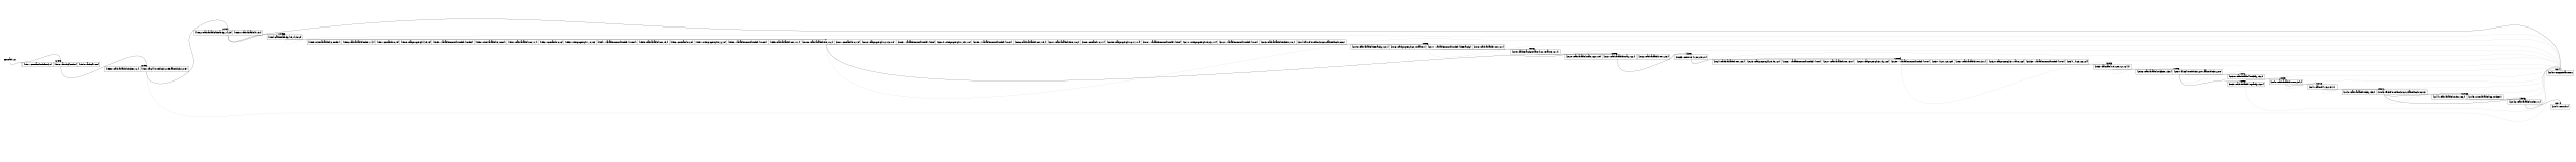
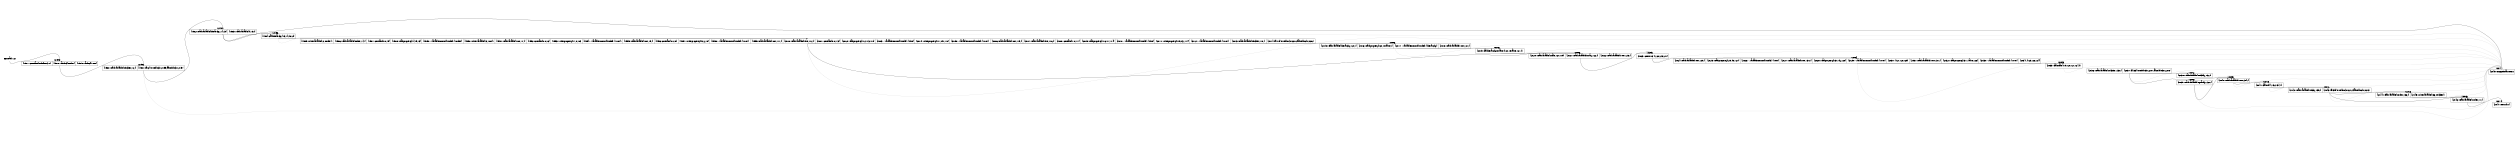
  digraph {
    rankdir=LR
    node [shape=record]
    edge [headport=n tailport=s]
    n1 [label=BB_read1121 shape=none]
    n2 [label="{41977: constant[undefined,v1]|41978: vardecl['nodes']|41979: vardecl['root']}"]
    n3 [label="{41980: read-variable['stickies',v2,-]|41981: if[v2](true-block:12199,false-block:12197)}"]
    n4 [label="{41982: read-variable['hierarchy',v4,v3]|41983: read-variable['d',v5,-]}"]
    n5 [label="{42048: exceptional-return}"]
    n6 [label="{41985: write-variable[v2,'nodes']*|41986: read-variable['nodes',v4,-]|41987: constant[0.0,v5]|41988: read-property[v4,v5,v3]|41989: \<variable-non-null-undef\>['nodes']|41990: write-variable[v3,'root']*|41991: read-variable['root',v7,-]|41992: constant[0.0,v6]|41993: write-property[v7,'x',v6]|41994: \<variable-non-null-undef\>['root']*|41995: read-variable['root',v9,-]|41996: constant[0.0,v8]|41997: write-property[v9,'y',v8]|41998: \<variable-non-null-undef\>['root']*|41999: read-variable['root',v11,-]|42000: read-variable['size',v12,-]|42001: constant[0.0,v13]|42002: read-property[v12,v13,v10]|42003: \<variable-non-null-undef\>['size']|42004: write-property[v11,'dx',v10]|42005: \<variable-non-null-undef\>['root']*|42006: read-variable['root',v15,-]|42007: read-variable['size',v16,-]|42008: constant[1.0,v17]|42009: read-property[v16,v17,v14]|42010: \<variable-non-null-undef\>['size']|42011: write-property[v15,'dy',v14]|42012: \<variable-non-null-undef\>['root']*|42013: read-variable['stickies',v18,-]|42014: if[v18](true-block:12200,false-block:12202)}"]
    n7 [label="{42015: read-variable['hierarchy',v20,-]|42016: read-property[v20,'revalue',-]|42017: \<variable-non-null-undef\>['hierarchy']|42018: read-variable['root',v21,-]}"]
    n8 [label="{42020: read-variable['scale',v20,v19]|42021: read-variable['Array',v22,-]|42022: read-variable['root',v23,-]}"]
    n9 [label="{41984: call-hierarchy [v3,v4,v5,v2]}"]
    n10 [label="{42019: call-hierarchy.revalue [v20,'revalue',v21,-]*}"]
    n11 [label="{42023: construct [-,v22,v23,v21]}"]
    n12 [label="{42024: read-variable['root',v29,-]|42025: read-property[v29,'dx',v27]|42026: \<variable-non-null-undef\>['root']|42027: read-variable['root',v30,-]|42028: read-property[v30,'dy',v28]|42029: \<variable-non-null-undef\>['root']|42030: *[v27,v28,v25]|42031: read-variable['root',v31,-]|42032: read-property[v31,'value',v26]|42033: \<variable-non-null-undef\>['root']|42034: /[v25,v26,v24]}"]
    n13 [label="{42035: call-scale [v19,v20,v21,v24,-]*}"]
    n14 [label="{42036: read-variable['stickies',v33,-]|42037: if[v33](true-block:12207,false-block:12208)}"]
    n15 [label="{42038: read-variable['stickify',v32,-]}"]
    n16 [label="{42039: read-variable['squarify',v32,-]}"]
    n17 [label="{42040: read-variable['root',v34,-]}"]
    n18 [label="{42041: call-null [-,v32,v34,-]*}"]
    n19 [label="{42042: read-variable['sticky',v35,-]|42043: if[v35](true-block:12212,false-block:12213)}"]
    n20 [label="{42044: read-variable['nodes',v36,-]|42045: write-variable[v36,'stickies']*}"]
    n21 [label="{42046: read-variable['nodes',v1,-]}"]
    n22 [label="{42047: return[v1]}"]
    n1 -> n2 [headlabel="    12195"]
    n2 -> n3 [headlabel="      12196"]
    n3 -> n4 [headlabel="      12197"]
    n3 -> n5 [color=gray headlabel="      12215"]
    n4 -> n5 [color=black]
    n4 -> n9 [headlabel="      12198"]
    n6 -> n5 [color=gray]
    n6 -> n7 [headlabel="      12200"]
    n6 -> n8 [headlabel="      12202"]
    n7 -> n5 [color=gray]
    n7 -> n10 [headlabel="      12201"]
    n8 -> n11 [headlabel="      12203"]
    n9 -> n5 [color=gray]
    n9 -> n6
    n10 -> n5 [color=gray]
    n10 -> n8
    n11 -> n5 [color=gray]
    n11 -> n12 [headlabel="      12204"]
    n12 -> n5 [color=gray]
    n12 -> n13 [headlabel="      12205"]
    n13 -> n5 [color=gray]
-   n13 -> n14 [headlabel="      12206"]
    n14 -> n5 [color=gray]
    n14 -> n15 [headlabel="      12207"]
    n14 -> n16 [headlabel="      12208"]
    n15 -> n5 [color=gray]
    n15 -> n17 [headlabel="      12209"]
    n16 -> n5 [color=gray]
+   n16 -> n17
    n17 -> n5 [color=gray]
    n17 -> n18 [headlabel="      12210"]
    n18 -> n5 [color=gray]
    n18 -> n19 [headlabel="      12211"]
    n19 -> n5 [color=gray]
    n19 -> n20 [headlabel="      12212"]
    n19 -> n21 [headlabel="      12213"]
    n20 -> n5 [color=gray]
    n20 -> n21
    n21 -> n5 [color=gray]
    n21 -> n22 [headlabel="      12214"]
  }
